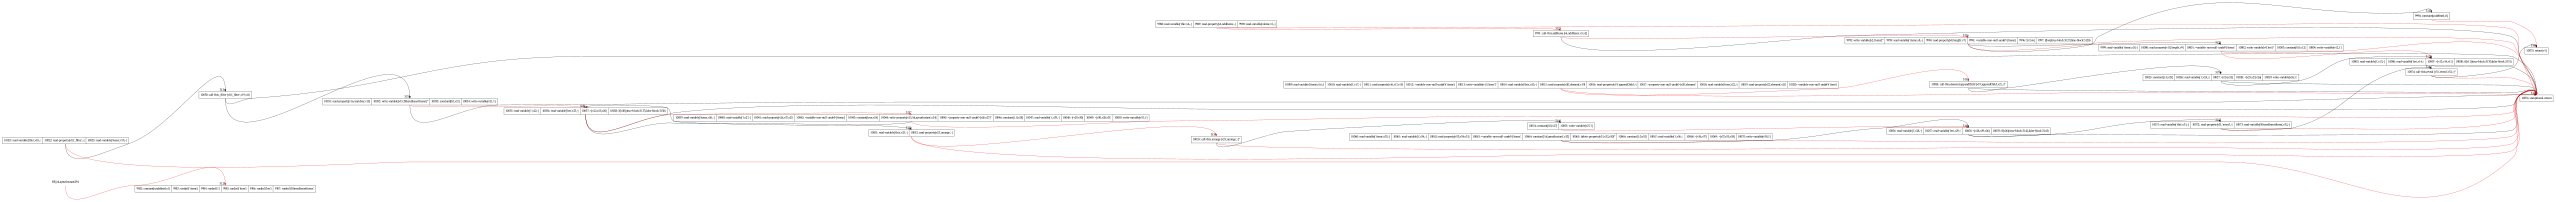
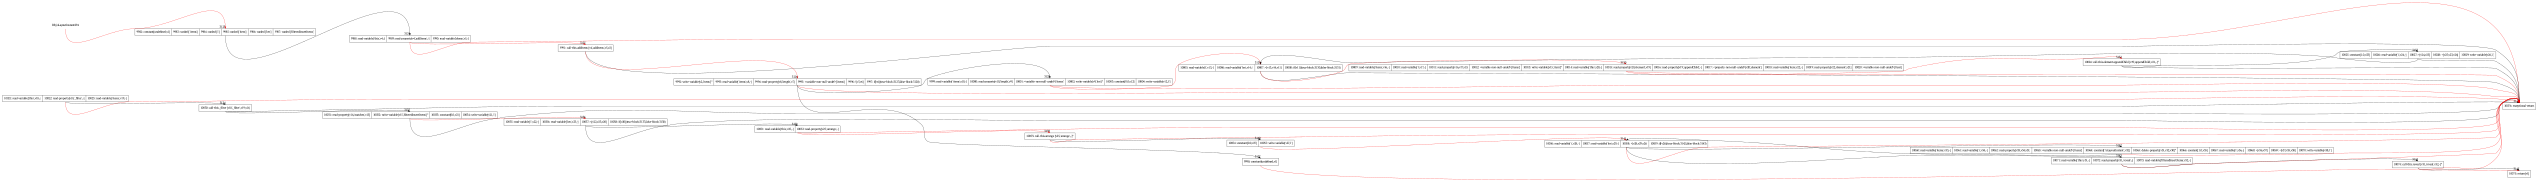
  digraph {
    fontname="PT Serif"
    rankdir=LR
    node [fontname="PT Serif" shape=record]
    edge [color=red fontname="PT Serif" headport=n tailport=s]
    n1 [label=BB_isLayoutInstant294 shape=none]
    n2 [label="{9982: constant[undefined,v1]|9983: vardecl['items']|9984: vardecl['i']|9985: vardecl['item']|9986: vardecl['len']|9987: vardecl['filteredInsertItems']}"]
    n3 [label="{9988: read-variable['this',v4,-]|9989: read-property[v4,'addItems',-]|9990: read-variable['elems',v5,-]}"]
    n4 [label="{9991: call-this.addItems [v4,'addItems',v5,v2]}"]
    n5 [label="{10076: exceptional-return}"]
    n6 [label="{9992: write-variable[v2,'items']*|9993: read-variable['items',v8,-]|9994: read-property[v8,'length',v7]|9995: \<variable-non-null-undef\>['items']|9996: ![v7,v6]|9997: if[v6](true-block:3127,false-block:3128)}"]
    n7 [label="{9998: constant[undefined,v1]}"]
    n8 [label="{9999: read-variable['items',v10,-]|10000: read-property[v10,'length',v9]|10001: \<variable-non-null-undef\>['items']|10002: write-variable[v9,'len']*|10003: constant[0.0,v12]|10004: write-variable[v12,'i']}"]
    n9 [label="{10075: return[v1]}"]
    n10 [label="{10005: read-variable['i',v13,-]|10006: read-variable['len',v14,-]|10007: \<[v13,v14,v11]|10008: if[v11](true-block:3130,false-block:3131)}"]
    n11 [label="{10009: read-variable['items',v16,-]|10010: read-variable['i',v17,-]|10011: read-property[v16,v17,v15]|10012: \<variable-non-null-undef\>['items']|10013: write-variable[v15,'item']*|10014: read-variable['this',v20,-]|10015: read-property[v20,'element',v19]|10016: read-property[v19,'appendChild',-]|10017: \<property-non-null-undef\>[v20,'element']|10018: read-variable['item',v22,-]|10019: read-property[v22,'element',v21]|10020: \<variable-non-null-undef\>['item']}"]
    n12 [label="{10024: call-this.element.appendChild [v19,'appendChild',v21,-]*}"]
    n13 [label="{10021: read-variable['this',v18,-]|10022: read-property[v18,'_filter',-]|10023: read-variable['items',v19,-]}"]
    n14 [label="{10030: call-this._filter [v18,'_filter',v19,v16]}"]
    n15 [label="{10025: constant[1.0,v23]|10026: read-variable['i',v24,-]|10027: +[v24,v25]|10028: +[v25,v23,v26]|10029: write-variable[v26,'i']}"]
    n16 [label="{10031: read-property[v16,'matches',v15]|10032: write-variable[v15,'filteredInsertItems']*|10033: constant[0.0,v21]|10034: write-variable[v21,'i']}"]
    n17 [label="{10035: read-variable['i',v22,-]|10036: read-variable['len',v23,-]|10037: \<[v22,v23,v20]|10038: if[v20](true-block:3137,false-block:3138)}"]
-   n18 [label="{10039: read-variable['items',v26,-]|10040: read-variable['i',v27,-]|10041: read-property[v26,v27,v25]|10042: \<variable-non-null-undef\>['items']|10043: constant[true,v24]|10044: write-property[v25,'isLayoutInstant',v24]|10045: \<property-non-null-undef\>[v26,v27]*|10046: constant[1.0,v28]|10047: read-variable['i',v29,-]|10048: +[v29,v30]|10049: +[v30,v28,v31]|10050: write-variable[v31,'i']}"]
    n19 [label="{10051: read-variable['this',v25,-]|10052: read-property[v25,'arrange',-]}"]
    n20 [label="{10053: call-this.arrange [v25,'arrange',-]*}"]
    n21 [label="{10054: constant[0.0,v27]|10055: write-variable[v27,'i']}"]
    n22 [label="{10056: read-variable['i',v28,-]|10057: read-variable['len',v29,-]|10058: \<[v28,v29,v26]|10059: if[v26](true-block:3142,false-block:3143)}"]
    n23 [label="{10060: read-variable['items',v33,-]|10061: read-variable['i',v34,-]|10062: read-property[v33,v34,v31]|10063: \<variable-non-null-undef\>['items']|10064: constant[\"isLayoutInstant\",v32]|10065: delete-property[v31,v32,v30]*|10066: constant[1.0,v35]|10067: read-variable['i',v36,-]|10068: +[v36,v37]|10069: +[v37,v35,v38]|10070: write-variable[v38,'i']}"]
    n24 [label="{10071: read-variable['this',v31,-]|10072: read-property[v31,'reveal',-]|10073: read-variable['filteredInsertItems',v32,-]}"]
    n25 [label="{10074: call-this.reveal [v31,'reveal',v32,-]*}"]
    n1 -> n2 [headlabel="    3123"]
+   n2 -> n3 [color=black headlabel="      3124"]
    n3 -> n4 [headlabel="      3125"]
    n3 -> n5 [headlabel="      3146"]
    n4 -> n5 [color=black]
    n4 -> n6 [headlabel="      3126"]
    n6 -> n5
    n6 -> n7 [color=black headlabel="      3127"]
    n6 -> n8 [color=black headlabel="      3128"]
    n7 -> n9 [headlabel="      3145"]
    n8 -> n5
    n8 -> n10 [headlabel="      3129"]
    n10 -> n5 [color=black]
+   n10 -> n11 [headlabel="      3130"]
    n11 -> n5
    n11 -> n12 [headlabel="      3132"]
    n12 -> n5 [color=black]
    n12 -> n15 [color=black headlabel="      3133"]
    n13 -> n5
    n13 -> n14 [color=black headlabel="      3134"]
    n14 -> n5 [color=black]
    n14 -> n16 [color=black headlabel="      3135"]
    n15 -> n5 [color=black]
    n15 -> n10 [color=black]
    n16 -> n5 [color=black]
    n16 -> n17 [headlabel="      3136"]
    n17 -> n5 [color=black]
-   n17 -> n18 [headlabel="      3137"]
    n17 -> n19 [color=black headlabel="      3138"]
-   n18 -> n5
-   n18 -> n17 [color=black]
    n19 -> n5
    n19 -> n20 [headlabel="      3139"]
    n20 -> n5
    n20 -> n21 [color=black headlabel="      3140"]
    n21 -> n22 [headlabel="      3141"]
-   n22 -> n5 [color=black]
+   n22 -> n5
+   n22 -> n23 [color=black headlabel="      3142"]
    n22 -> n24 [color=black headlabel="      3143"]
    n23 -> n5
    n23 -> n22 [color=black]
    n24 -> n5
    n24 -> n25 [color=black headlabel="      3144"]
    n25 -> n5
    n25 -> n9 [color=black]
  }
